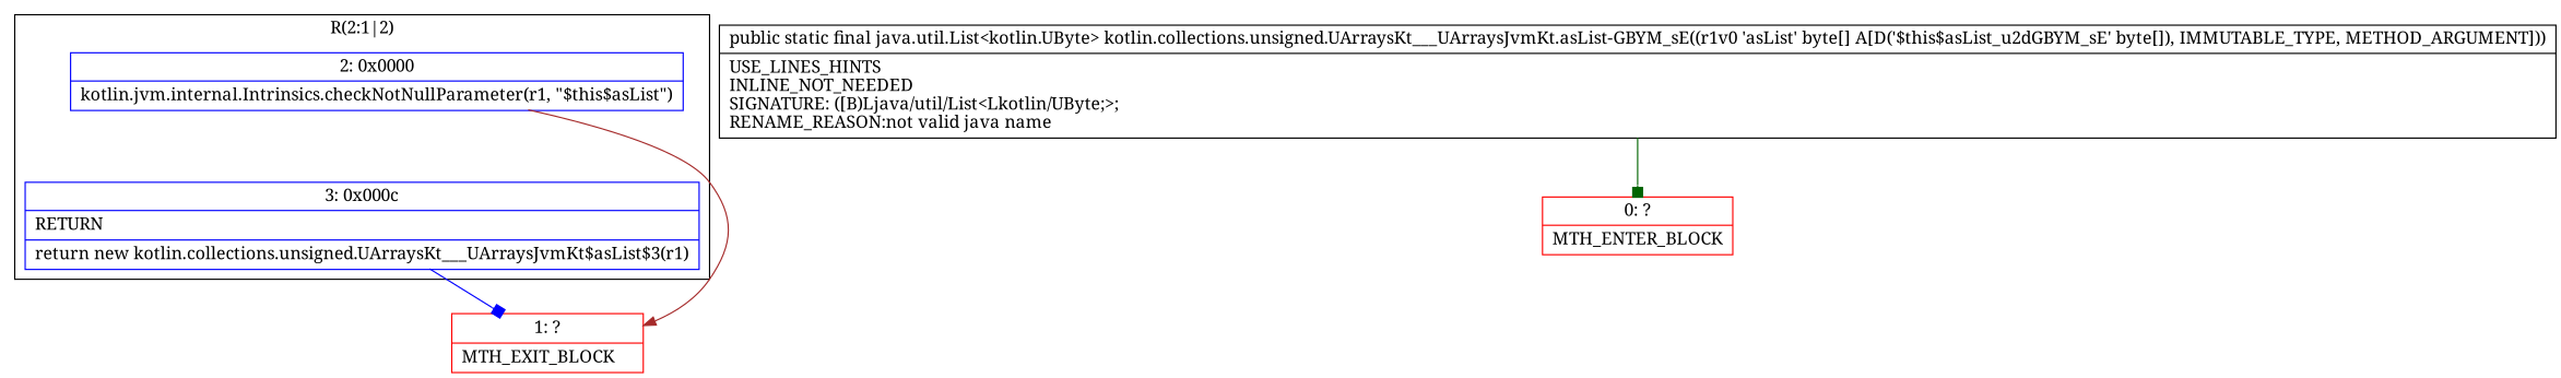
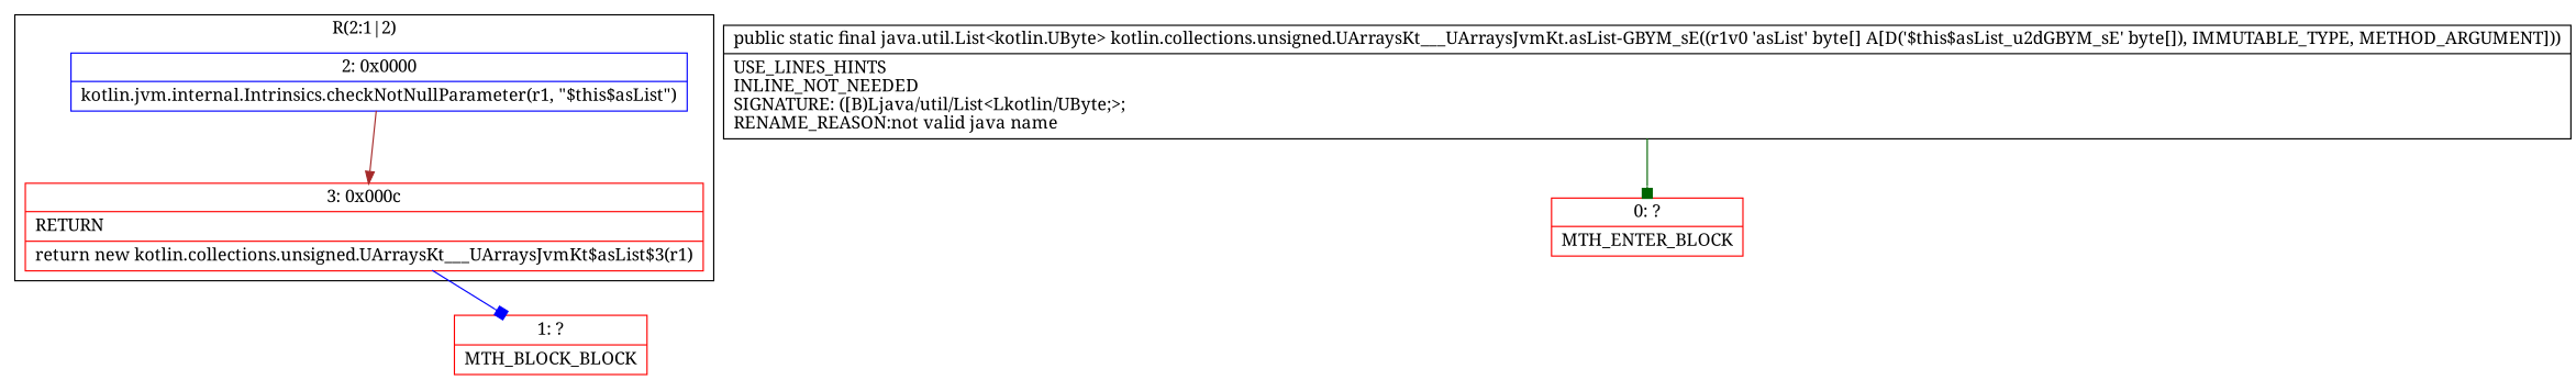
  digraph {
    fontname="Noto Serif"
    node [color=blue fontname="Noto Serif" shape=record]
    edge [arrowhead=box fontname="Noto Serif"]
    n1 [label="{2\:\ 0x0000|kotlin.jvm.internal.Intrinsics.checkNotNullParameter(r1, \"$this$asList\")\l}"]
-   n2 [label="{3\:\ 0x000c|RETURN\l|return new kotlin.collections.unsigned.UArraysKt___UArraysJvmKt$asList$3(r1)\l}"]
-   n3 [color=red label="{1\:\ ?|MTH_EXIT_BLOCK\l}"]
+   n2 [color=red label="{3\:\ 0x000c|RETURN\l|return new kotlin.collections.unsigned.UArraysKt___UArraysJvmKt$asList$3(r1)\l}"]
+   n3 [color=red label="{1\:\ ?|MTH_BLOCK_BLOCK\l}"]
    n4 [color=red label="{0\:\ ?|MTH_ENTER_BLOCK\l}"]
    n5 [label="{public static final java.util.List\<kotlin.UByte\> kotlin.collections.unsigned.UArraysKt___UArraysJvmKt.asList\-GBYM_sE((r1v0 'asList' byte[] A[D('$this$asList_u2dGBYM_sE' byte[]), IMMUTABLE_TYPE, METHOD_ARGUMENT]))  | USE_LINES_HINTS\lINLINE_NOT_NEEDED\lSIGNATURE: ([B)Ljava\/util\/List\<Lkotlin\/UByte;\>;\lRENAME_REASON:not valid java name\l}" color=""]
    subgraph cluster_1 {
      label="R(2:1|2)"
      n1
      n2
    }
-   n1 -> n3 [arrowhead=normal color=brown]
+   n1 -> n2 [arrowhead=normal color=brown]
    n2 -> n3 [color=blue]
    n5 -> n4 [color=darkgreen]
  }
